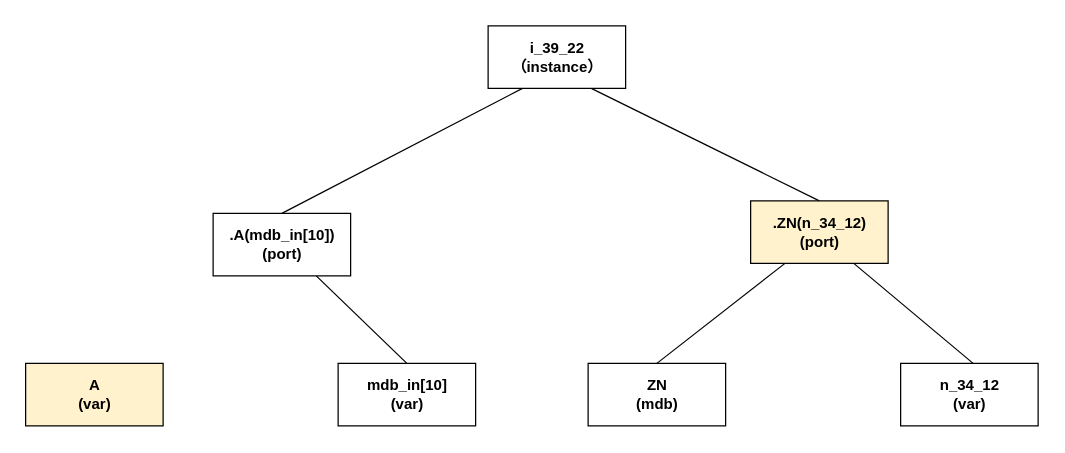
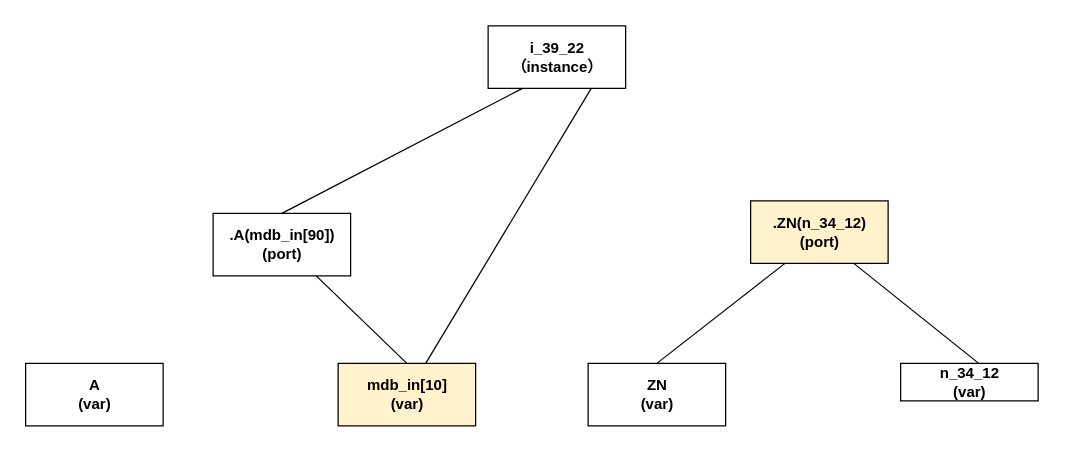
  <mxCell id="0" />
  <mxCell id="1" parent="0" />
  <mxCell id="2" style="edgeStyle=none;rounded=0;html=1;exitX=0.25;exitY=1;exitDx=0;exitDy=0;entryX=0.5;entryY=0;entryDx=0;entryDy=0;endArrow=none;endFill=0;" parent="1" source="4" target="6" edge="1"><mxGeometry relative="1" as="geometry" /></mxCell>
- <mxCell id="3" style="edgeStyle=none;rounded=0;html=1;exitX=0.75;exitY=1;exitDx=0;exitDy=0;entryX=0.5;entryY=0;entryDx=0;entryDy=0;endArrow=none;endFill=0;" parent="1" source="4" target="9" edge="1"><mxGeometry relative="1" as="geometry" /></mxCell>
+ <mxCell id="3" style="edgeStyle=none;rounded=0;html=1;exitX=0.75;exitY=1;exitDx=0;exitDy=0;endArrow=none;endFill=0;" parent="1" source="4" target="11" edge="1"><mxGeometry relative="1" as="geometry" /></mxCell>
  <mxCell id="4" value="&lt;b&gt;i_39_22&lt;br&gt;（&lt;/b&gt;&lt;b&gt;instance&lt;/b&gt;&lt;b&gt;）&lt;br&gt;&lt;/b&gt;" style="html=1;" parent="1" vertex="1"><mxGeometry x="390" y="20" width="110" height="50" as="geometry" /></mxCell>
  <mxCell id="5" style="edgeStyle=none;rounded=0;html=1;exitX=0.75;exitY=1;exitDx=0;exitDy=0;entryX=0.5;entryY=0;entryDx=0;entryDy=0;endArrow=none;endFill=0;" parent="1" source="6" target="11" edge="1"><mxGeometry relative="1" as="geometry" /></mxCell>
- <mxCell id="6" value="&lt;b&gt;.A(mdb_in[10])&lt;br&gt;(port)&lt;br&gt;&lt;/b&gt;" style="html=1;" parent="1" vertex="1"><mxGeometry x="170" y="170" width="110" height="50" as="geometry" /></mxCell>
+ <mxCell id="6" value="&lt;b&gt;.A(mdb_in[90])&lt;br&gt;(port)&lt;br&gt;&lt;/b&gt;" style="html=1;" parent="1" vertex="1"><mxGeometry x="170" y="170" width="110" height="50" as="geometry" /></mxCell>
  <mxCell id="7" style="edgeStyle=none;rounded=0;html=1;exitX=0.25;exitY=1;exitDx=0;exitDy=0;entryX=0.5;entryY=0;entryDx=0;entryDy=0;endArrow=none;endFill=0;" parent="1" source="9" target="12" edge="1"><mxGeometry relative="1" as="geometry" /></mxCell>
  <mxCell id="8" style="edgeStyle=none;rounded=0;html=1;exitX=0.75;exitY=1;exitDx=0;exitDy=0;entryX=0.636;entryY=0.2;entryDx=0;entryDy=0;entryPerimeter=0;endArrow=none;endFill=0;" parent="1" source="9" target="13" edge="1"><mxGeometry relative="1" as="geometry" /></mxCell>
  <mxCell id="9" value="&lt;b&gt;.ZN(n_34_12)&lt;br&gt;(port)&lt;br&gt;&lt;/b&gt;" style="html=1;fillColor=#fff2cc;" parent="1" vertex="1"><mxGeometry x="600" y="160" width="110" height="50" as="geometry" /></mxCell>
- <mxCell id="10" value="&lt;b&gt;A&lt;br&gt;(var)&lt;br&gt;&lt;/b&gt;" style="html=1;fillColor=#fff2cc;" parent="1" vertex="1"><mxGeometry x="20" y="290" width="110" height="50" as="geometry" /></mxCell>
- <mxCell id="11" value="&lt;b&gt;mdb_in[10]&lt;br&gt;(var)&lt;br&gt;&lt;/b&gt;" style="html=1;" parent="1" vertex="1"><mxGeometry x="270" y="290" width="110" height="50" as="geometry" /></mxCell>
- <mxCell id="12" value="&lt;b&gt;ZN&lt;br&gt;(mdb)&lt;br&gt;&lt;/b&gt;" style="html=1;" parent="1" vertex="1"><mxGeometry x="470" y="290" width="110" height="50" as="geometry" /></mxCell>
- <mxCell id="13" value="&lt;b&gt;n_34_12&lt;br&gt;(var)&lt;br&gt;&lt;/b&gt;" style="html=1;" parent="1" vertex="1"><mxGeometry x="720" y="290" width="110" height="50" as="geometry" /></mxCell>
+ <mxCell id="10" value="&lt;b&gt;A&lt;br&gt;(var)&lt;br&gt;&lt;/b&gt;" style="html=1;" parent="1" vertex="1"><mxGeometry x="20" y="290" width="110" height="50" as="geometry" /></mxCell>
+ <mxCell id="11" value="&lt;b&gt;mdb_in[10]&lt;br&gt;(var)&lt;br&gt;&lt;/b&gt;" style="html=1;fillColor=#fff2cc;" parent="1" vertex="1"><mxGeometry x="270" y="290" width="110" height="50" as="geometry" /></mxCell>
+ <mxCell id="12" value="&lt;b&gt;ZN&lt;br&gt;(var)&lt;br&gt;&lt;/b&gt;" style="html=1;" parent="1" vertex="1"><mxGeometry x="470" y="290" width="110" height="50" as="geometry" /></mxCell>
+ <mxCell id="13" value="&lt;b&gt;n_34_12&lt;br&gt;(var)&lt;br&gt;&lt;/b&gt;" style="html=1;" parent="1" vertex="1"><mxGeometry x="720" y="290" width="110" height="30" as="geometry" /></mxCell>
